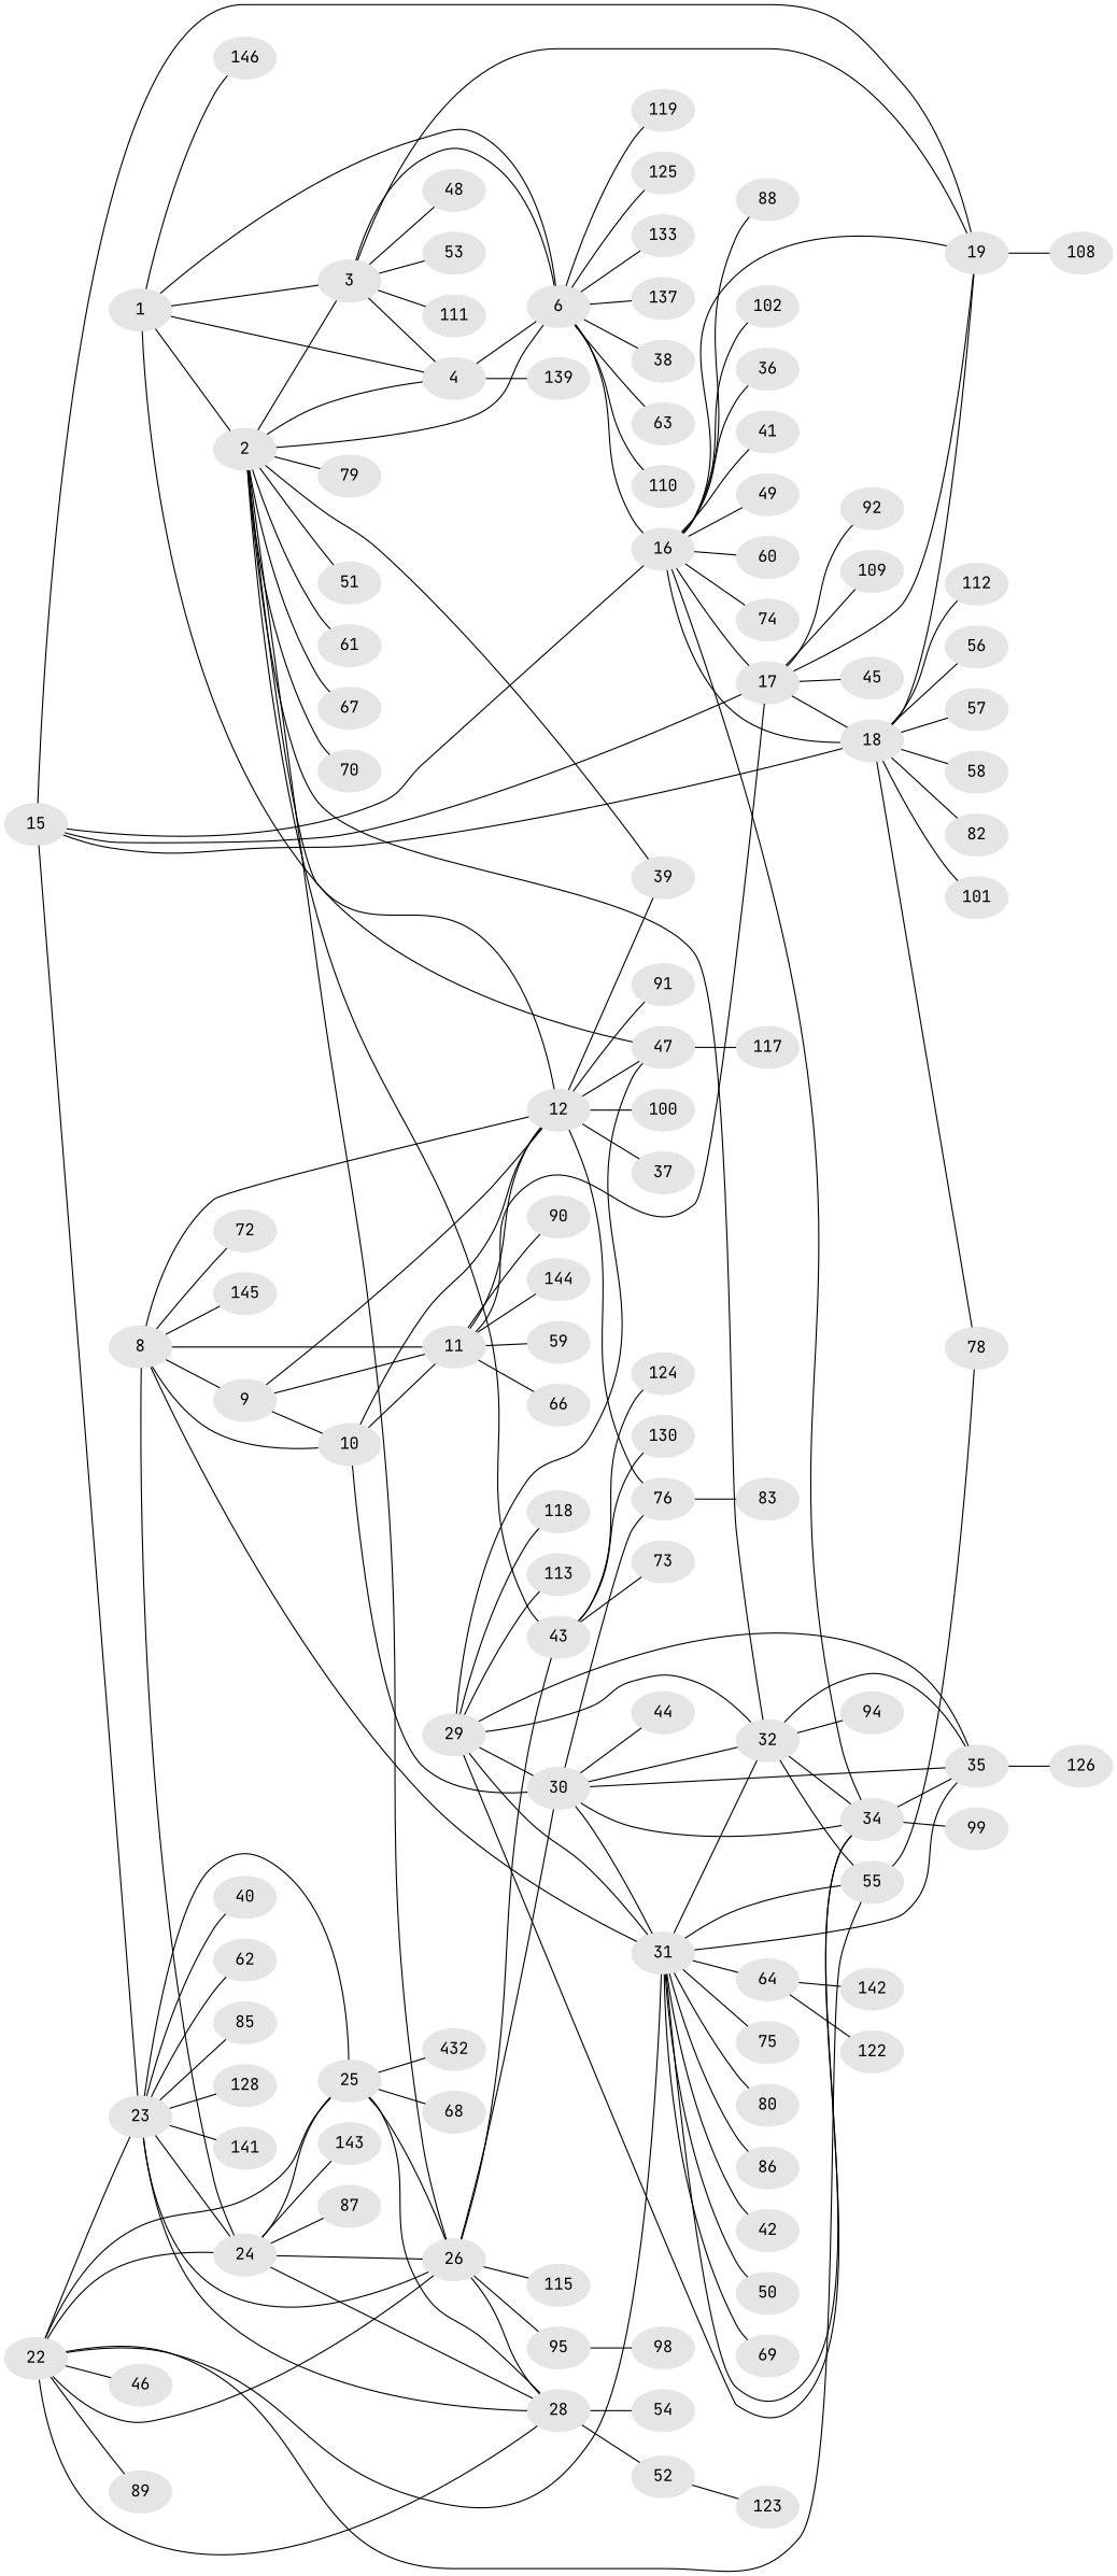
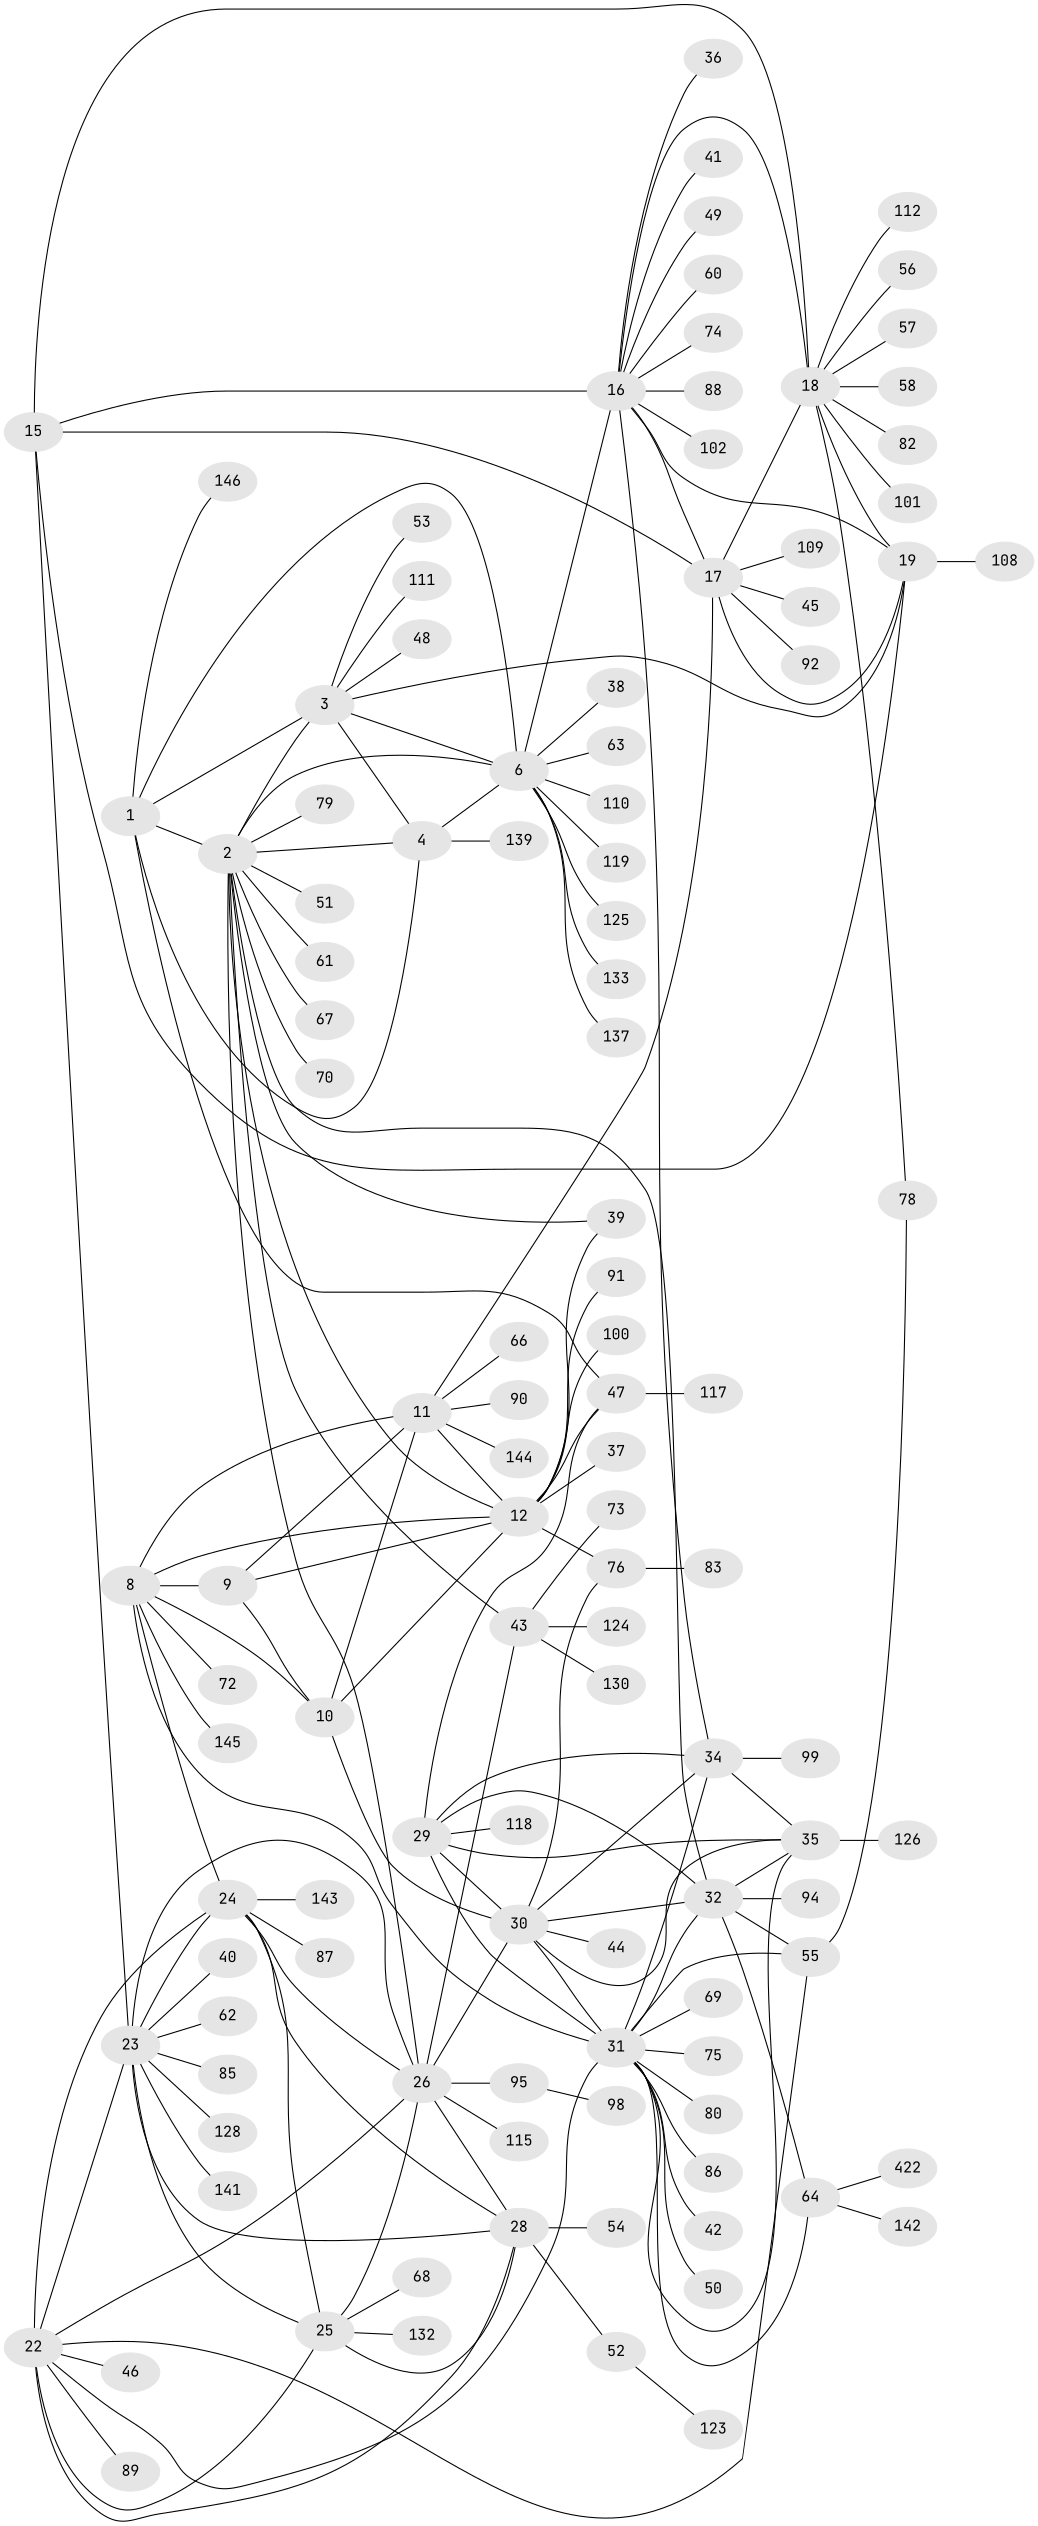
  graph {
    fontname="JetBrains Mono"
    rankdir=LR
    node [color=gray90 fontname="JetBrains Mono" style=filled]
    edge [fontname="JetBrains Mono"]
    1 [super="+84"]
    2 [super="+7"]
    3 [super="+5"]
    4
    6 [super="+97"]
    47
    146
    12 [super="+107"]
    26 [super="+27"]
    32 [super="+105"]
    39
    43 [super="+81"]
    51
    61 [super="+77"]
    67
    70
    79
    19 [super="+21"]
    48
    53
    111
    n22 [label=139]
    16 [super="+20"]
    38
    63
    110
    119
    125
    133
    137
    117
    37
    76 [super="+140"]
    91
    100
    30 [super="+120"]
    28 [super="+138"]
    95
    115
    34
    55 [super="+103"]
    35
    94
    73
    124
    130
    108
    17 [super="+139"]
    18 [super="+136"]
    36
    41
    49
    60 [super="+71"]
    74
    88
    102
    8 [super="+14"]
    9 [super="+135"]
    10 [super="+104"]
    11 [super="+13"]
    24 [super="+127"]
    31 [super="+33"]
    72
    145
-   59
    66
    90
    144
    25
    87
    143
    42
    50
    64 [super="+116"]
    69
    75
    80
    86
    44 [super="+65"]
    45
    92
    109
    83
    15 [super="+96"]
    23 [super="+106"]
    56
    57
    58
    78
    82
    101
    112 [super="+121"]
    40
    62
    85
    128
    141
    99
    22 [super="+131"]
    46
    89 [super="+93"]
    68
-   132 [label=432]
+   132
    52
    54
    98
    123
    29 [super="+129"]
-   113 [super="+114"]
    118
    126
-   122
+   122 [label=422]
    142
    1 -- 2 [weight=2]
    1 -- 3 [weight=2]
    1 -- 4
    1 -- 6
    1 -- 47
    1 -- 146
    2 -- 3 [weight=4]
    2 -- 4 [weight=2]
    2 -- 6 [weight=2]
    2 -- 12
    2 -- 26
    2 -- 32
    2 -- 39
    2 -- 43
    2 -- 51
    2 -- 61
    2 -- 67
    2 -- 70
    2 -- 79
    3 -- 4 [weight=2]
    3 -- 6 [weight=2]
    3 -- 19
    3 -- 48
    3 -- 53
    3 -- 111
    4 -- 6
    4 -- n22
    6 -- 16
    6 -- 38
    6 -- 63
    6 -- 110
    6 -- 119
    6 -- 125
    6 -- 133
    6 -- 137
    47 -- 117
    12 -- 47
    12 -- 39
    12 -- 37
    12 -- 76
    12 -- 91
    12 -- 100
    26 -- 43
    26 -- 30
    26 -- 28 [weight=2]
    26 -- 95
    26 -- 115
-   32 -- 34
+   32 -- 64
    32 -- 55
    32 -- 35
    32 -- 94
    43 -- 73
    43 -- 124
    43 -- 130
    19 -- 108
    16 -- 19 [weight=4]
    16 -- 34
    16 -- 17 [weight=2]
    16 -- 18 [weight=2]
    16 -- 36
    16 -- 41
    16 -- 49
    16 -- 60
    16 -- 74
    16 -- 88
    16 -- 102
    76 -- 83
    30 -- 32
    30 -- 76
    30 -- 34
    30 -- 35
    30 -- 31 [weight=2]
    30 -- 44
    28 -- 52
    28 -- 54
    95 -- 98
    34 -- 35
    34 -- 99
    55 -- 78
    35 -- 126
    17 -- 19 [weight=2]
    17 -- 18
    17 -- 45
    17 -- 92
    17 -- 109
    18 -- 19 [weight=2]
    18 -- 56
    18 -- 57
    18 -- 58
    18 -- 78
    18 -- 82
    18 -- 101
    18 -- 112
    8 -- 12 [weight=2]
    8 -- 9 [weight=2]
    8 -- 10 [weight=2]
    8 -- 11 [weight=4]
    8 -- 24
    8 -- 31
    8 -- 72
    8 -- 145
    9 -- 12
    9 -- 10
    9 -- 11 [weight=2]
    10 -- 12
    10 -- 30
    10 -- 11 [weight=2]
    11 -- 12 [weight=2]
    11 -- 17
-   11 -- 59
    11 -- 66
    11 -- 90
    11 -- 144
    24 -- 26 [weight=2]
    24 -- 28
    24 -- 25
    24 -- 87
    24 -- 143
    31 -- 32 [weight=2]
    31 -- 34 [weight=2]
    31 -- 55
    31 -- 35 [weight=2]
    31 -- 42
    31 -- 50
    31 -- 64
    31 -- 69
    31 -- 75
    31 -- 80
    31 -- 86
    25 -- 26 [weight=2]
    25 -- 28
    25 -- 68
    25 -- 132
    64 -- 122
    64 -- 142
    15 -- 19 [weight=2]
    15 -- 16 [weight=2]
    15 -- 17
    15 -- 18
    15 -- 23
    23 -- 26 [weight=2]
    23 -- 28
    23 -- 24
    23 -- 25
    23 -- 40
    23 -- 62
    23 -- 85
    23 -- 128
    23 -- 141
    22 -- 26 [weight=2]
    22 -- 28
    22 -- 55
    22 -- 24
    22 -- 31
    22 -- 25
    22 -- 23
    22 -- 46
    22 -- 89
    52 -- 123
    29 -- 47
    29 -- 32
    29 -- 30
    29 -- 34
    29 -- 35
    29 -- 31 [weight=2]
-   29 -- 113
    29 -- 118
  }
